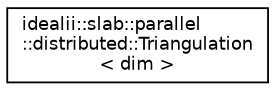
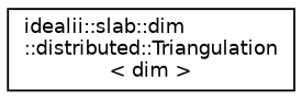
  digraph {
    rankdir=LR
-   n1 [color=black fillcolor=white fontname=Helvetica fontsize=10 height=0.2 label="idealii::slab::parallel\l::distributed::Triangulation\l\< dim \>" shape=record style=filled width=0.4]
+   n1 [color=black fillcolor=white fontname=Helvetica fontsize=10 height=0.2 label="idealii::slab::dim\l::distributed::Triangulation\l\< dim \>" shape=record style=filled width=0.4]
  }
